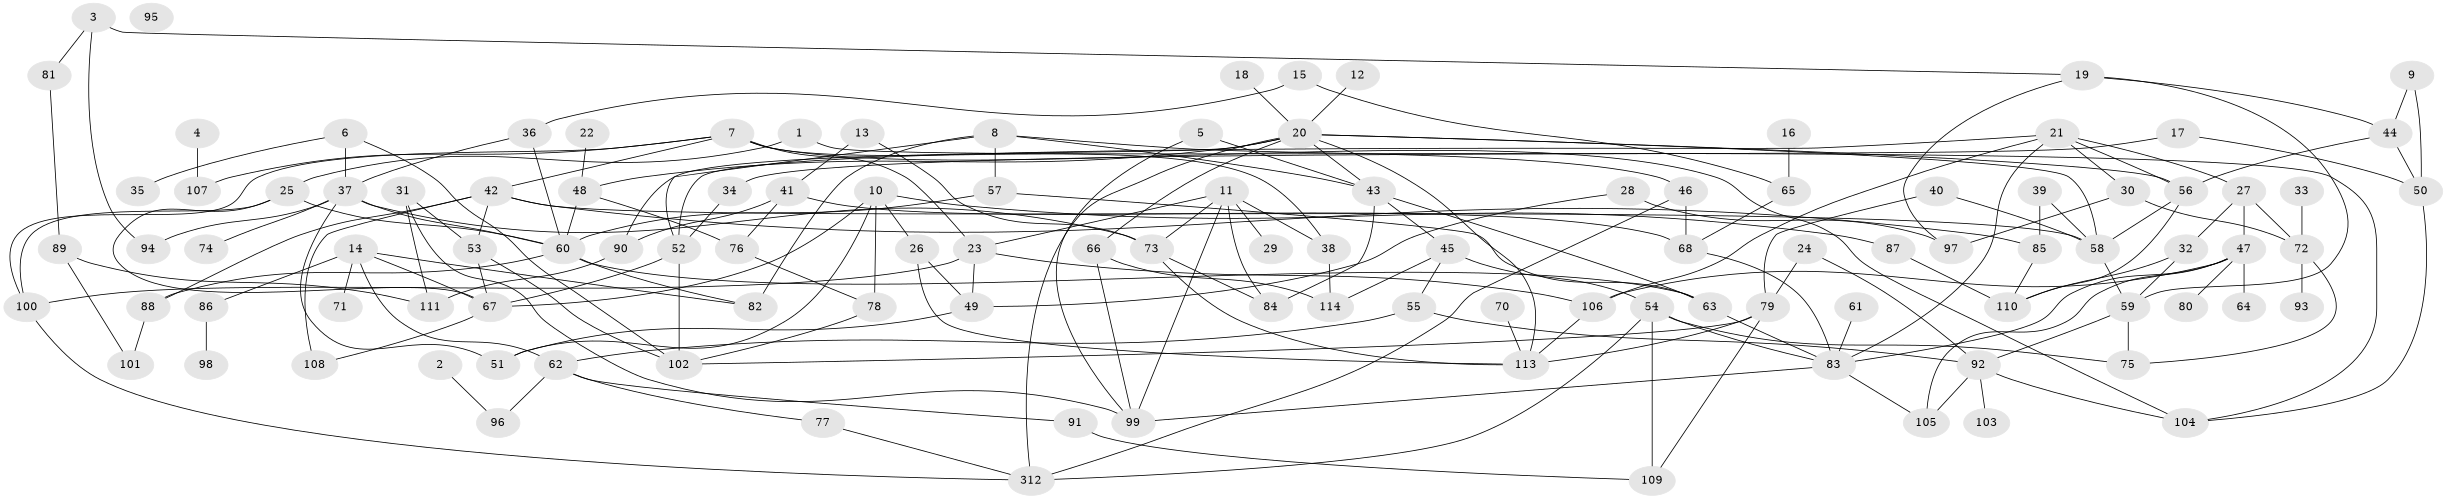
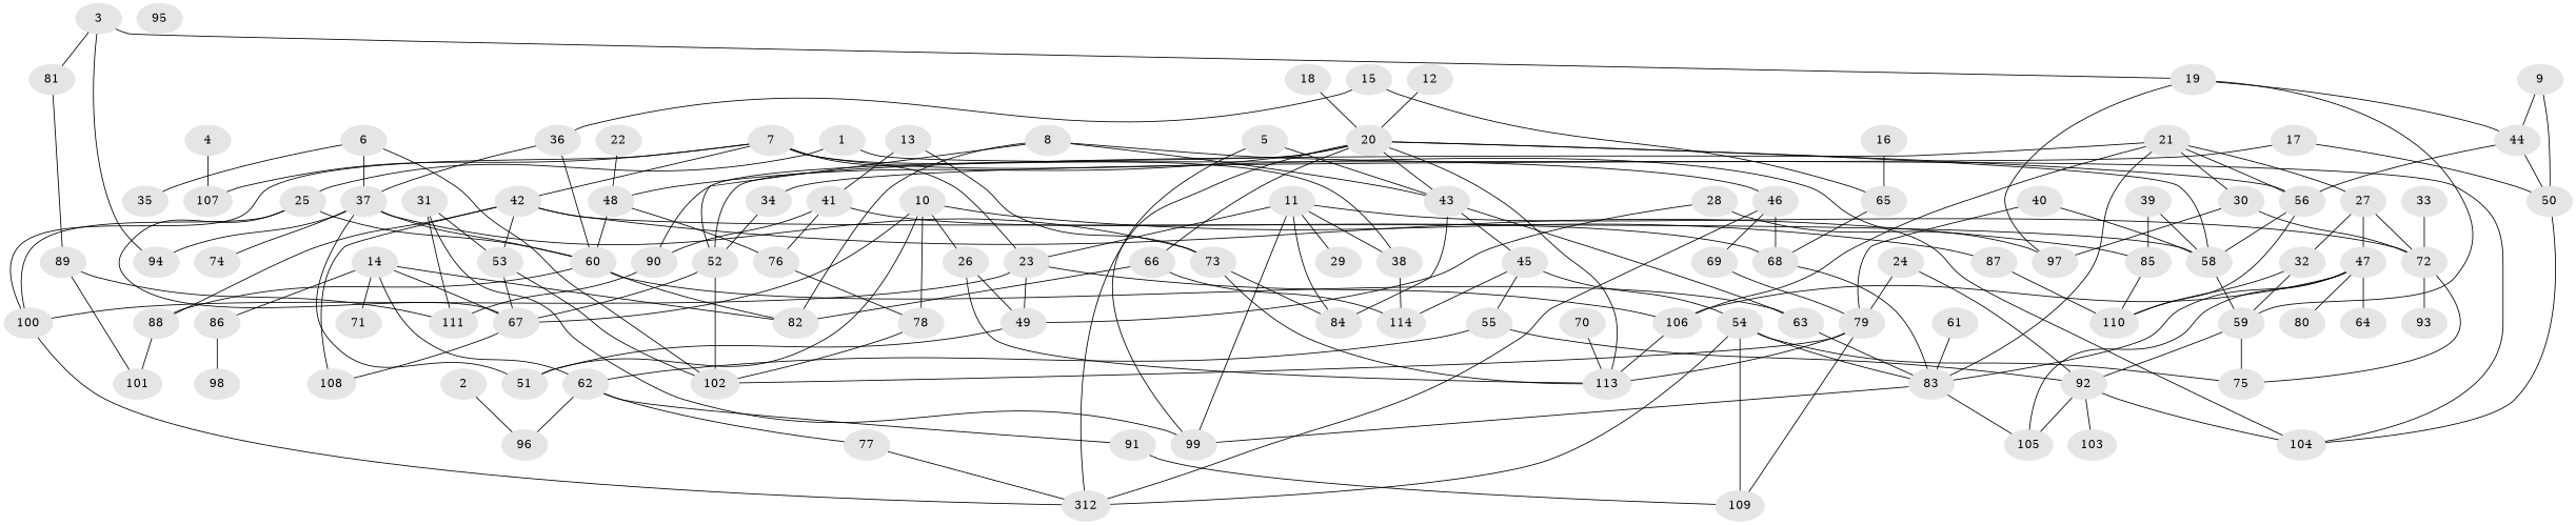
  graph {
    node [color=gray90 style=filled]
    1
    25
    104
    100
    67
    60
    2
    96
    3
    19
    81
    94
    44
    59
    97
    89
    4
    107
    5
    43
    99
    84
    45
    63
    6
    35
    37
    102
    51
    73
    74
    7
    23
    38
    42
    106
    49
    114
    58
    53
    85
    88
    108
    n44 [label=312]
    8
    46
    52
-   57
    82
    68
+   69
    9
    50
    56
    10
    26
    78
    87
    113
    110
    11
    29
    72
    75
    93
    12
    20
    48
    66
    90
    13
    41
    76
    14
    62
    71
    86
    77
    91
    98
    15
    36
    65
    16
    17
    34
    18
    92
    111
    21
    27
    30
    83
    32
    47
    105
    22
    24
    79
    109
    103
    64
    80
    28
    31
    33
    39
    40
    101
    54
    55
    61
    70
    95
    1 -- 25
    1 -- 104
    25 -- 100
    25 -- 67
    25 -- 60
    100 -- n44
    67 -- 108
    60 -- 63
    60 -- 88
    60 -- 82
    2 -- 96
    3 -- 19
    3 -- 81
    3 -- 94
    19 -- 44
    19 -- 59
    19 -- 97
    81 -- 89
    44 -- 50
    44 -- 56
    59 -- 75
    59 -- 92
    89 -- 111
    89 -- 101
    4 -- 107
    5 -- 43
    5 -- 99
    43 -- 84
    43 -- 45
    43 -- 63
    45 -- 114
    45 -- 54
    45 -- 55
    63 -- 83
    6 -- 35
    6 -- 37
    6 -- 102
    37 -- 60
    37 -- 94
    37 -- 51
    37 -- 73
    37 -- 74
    73 -- 84
    73 -- 113
    7 -- 104
    7 -- 100
    7 -- 107
    7 -- 23
    7 -- 38
    7 -- 42
    23 -- 100
    23 -- 106
    23 -- 49
    38 -- 114
    42 -- 58
    42 -- 53
    42 -- 85
    42 -- 88
    42 -- 108
    106 -- 113
    49 -- 51
    58 -- 59
    53 -- 67
    53 -- 102
    85 -- 110
    88 -- 101
    8 -- 43
    8 -- 46
    8 -- 52
-   8 -- 57
    8 -- 82
    46 -- n44
    46 -- 68
+   46 -- 69
    52 -- 67
    52 -- 102
-   57 -- 60
-   57 -- 63
    68 -- 83
+   69 -- 79
    9 -- 44
    9 -- 50
    50 -- 104
    56 -- 58
    56 -- 110
    10 -- 67
    10 -- 51
    10 -- 26
    10 -- 78
    10 -- 87
    26 -- 49
    26 -- 113
    78 -- 102
    87 -- 110
    11 -- 99
    11 -- 84
    11 -- 23
    11 -- 38
    11 -- 29
-   11 -- 73
+   11 -- 72
    72 -- 75
    72 -- 93
    12 -- 20
    20 -- 43
    20 -- 58
    20 -- n44
    20 -- 56
    20 -- 113
    20 -- 48
    20 -- 66
    20 -- 90
    48 -- 60
    48 -- 76
-   66 -- 99
+   66 -- 82
    66 -- 114
    90 -- 111
    13 -- 73
    13 -- 41
    41 -- 68
    41 -- 90
    41 -- 76
    76 -- 78
    14 -- 67
    14 -- 82
    14 -- 62
    14 -- 71
    14 -- 86
    62 -- 96
    62 -- 77
    62 -- 91
    86 -- 98
    77 -- n44
    91 -- 109
    15 -- 36
    15 -- 65
    36 -- 60
    36 -- 37
    65 -- 68
    16 -- 65
    17 -- 50
    17 -- 34
    34 -- 52
    18 -- 20
    92 -- 104
    92 -- 105
    92 -- 103
    21 -- 106
    21 -- 52
    21 -- 56
    21 -- 27
    21 -- 30
    21 -- 83
    27 -- 72
    27 -- 32
    27 -- 47
    30 -- 97
    30 -- 72
    83 -- 99
    83 -- 105
    32 -- 59
    32 -- 110
    47 -- 106
    47 -- 83
    47 -- 105
    47 -- 64
    47 -- 80
    22 -- 48
    24 -- 92
    24 -- 79
    79 -- 102
    79 -- 113
    79 -- 109
    28 -- 97
    28 -- 49
    31 -- 99
    31 -- 53
    31 -- 111
    33 -- 72
    39 -- 58
    39 -- 85
    40 -- 58
    40 -- 79
    54 -- n44
    54 -- 75
    54 -- 83
    54 -- 109
    55 -- 62
    55 -- 92
    61 -- 83
    70 -- 113
  }
